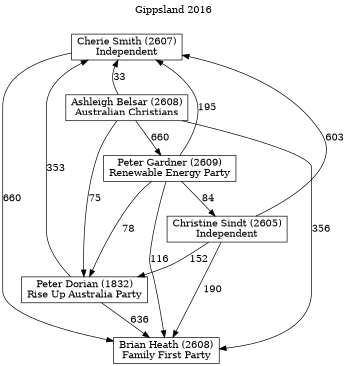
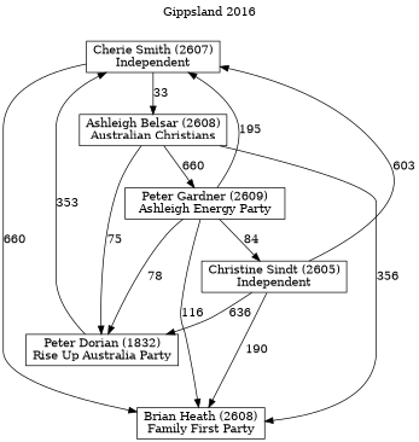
  digraph {
    label="Gippsland 2016"
    labelloc=t
    mclimit=10
    node [shape=box]
    n1 [label="Brian Heath (2608)\nFamily First Party"]
    n2 [label="Cherie Smith (2607)\nIndependent"]
    n3 [label="Peter Dorian (1832)\nRise Up Australia Party"]
    n4 [label="Christine Sindt (2605)\nIndependent"]
-   n5 [label="Peter Gardner (2609)\nRenewable Energy Party"]
+   n5 [label="Peter Gardner (2609)\nAshleigh Energy Party"]
    n6 [label="Ashleigh Belsar (2608)\nAustralian Christians"]
    n2 -> n1 [label=660]
-   n3 -> n1 [label=636]
    n3 -> n2 [label=353]
    n4 -> n1 [label=190]
    n4 -> n2 [label=603]
-   n4 -> n3 [label=152]
+   n4 -> n3 [label=636]
    n5 -> n1 [label=116]
    n5 -> n2 [label=195]
    n5 -> n3 [label=78]
    n5 -> n4 [label=84]
    n6 -> n1 [label=356]
-   n6 -> n2 [label=33]
+   n2 -> n6 [label=33]
    n6 -> n3 [label=75]
    n6 -> n5 [label=660]
  }
